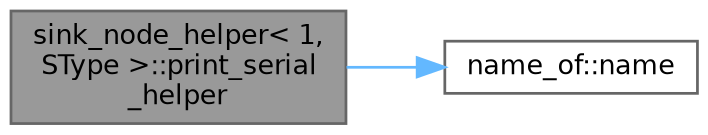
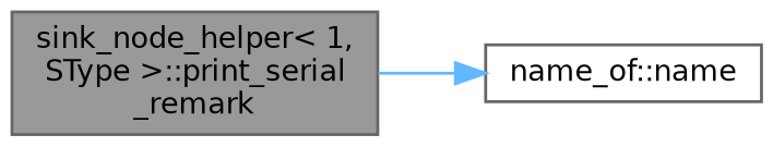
  digraph {
    rankdir=LR
    node [fontname=Helvetica fontsize=10 shape=box style=filled]
-   n1 [color=gray40 fillcolor=grey60 fontcolor=black height=0.2 label="sink_node_helper\< 1,\l SType \>::print_serial\l_helper" width=0.4]
+   n1 [color=gray40 fillcolor=grey60 fontcolor=black height=0.2 label="sink_node_helper\< 1,\l SType \>::print_serial\l_remark" width=0.4]
    n2 [color=grey40 fillcolor=white height=0.2 label="name_of::name" width=0.4]
    n1 -> n2 [color=steelblue1 fontname=Helvetica fontsize=10 labelfontname=Helvetica labelfontsize=10 style=solid]
  }
